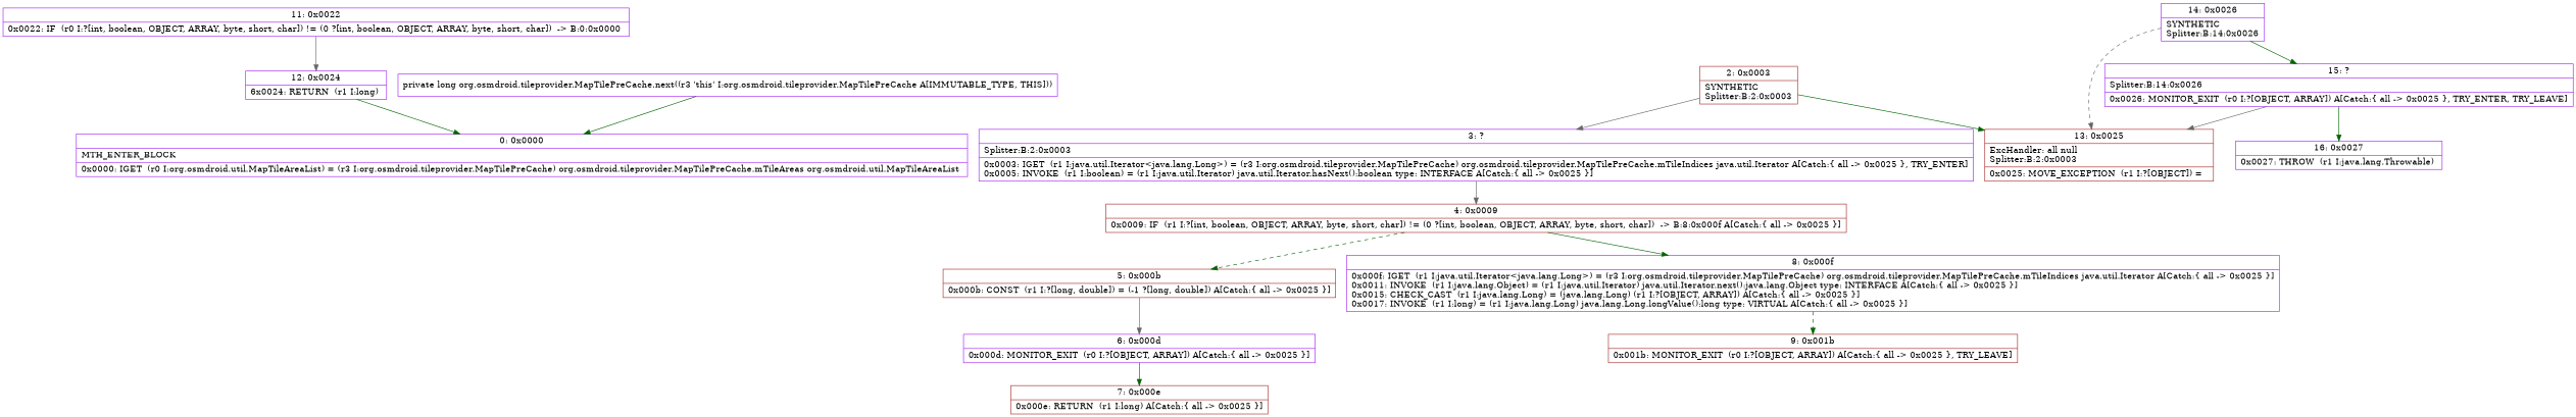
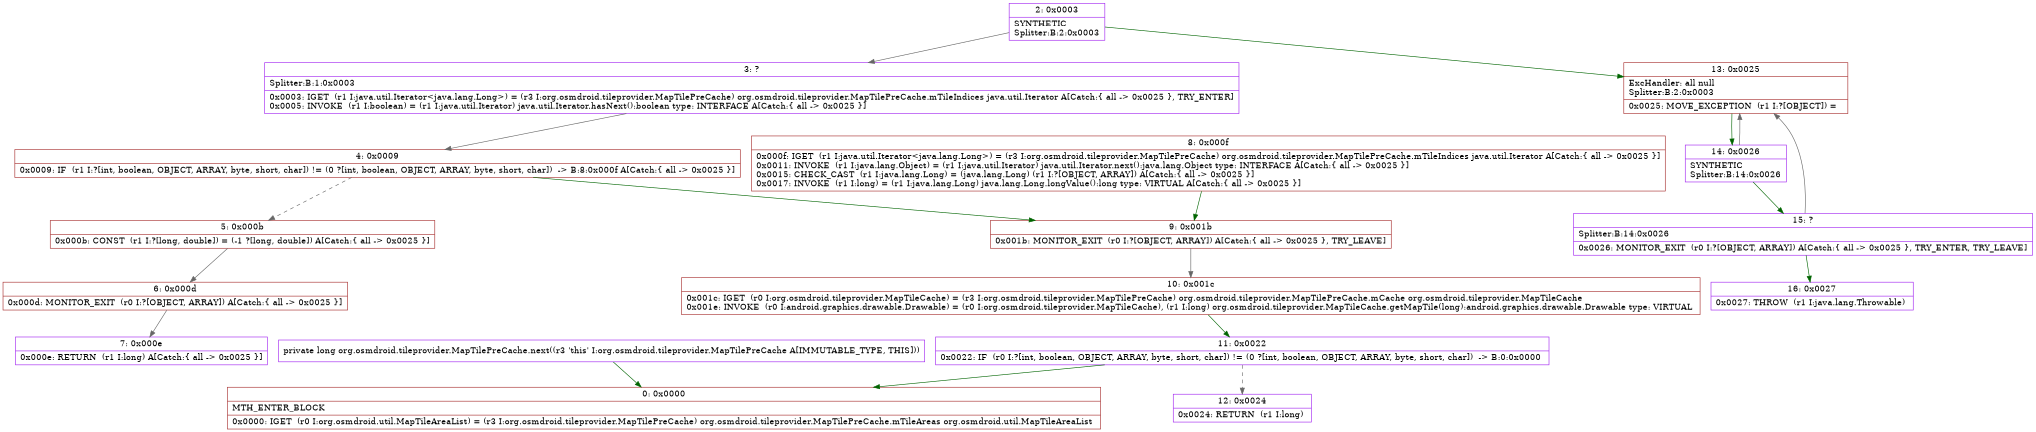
  digraph {
    node [color=purple shape=record]
    edge [color=darkgreen]
-   n1 [label="{0\:\ 0x0000|MTH_ENTER_BLOCK\l|0x0000: IGET  (r0 I:org.osmdroid.util.MapTileAreaList) = (r3 I:org.osmdroid.tileprovider.MapTilePreCache) org.osmdroid.tileprovider.MapTilePreCache.mTileAreas org.osmdroid.util.MapTileAreaList \l}"]
-   n2 [color=brown label="{2\:\ 0x0003|SYNTHETIC\lSplitter:B:2:0x0003\l}"]
-   n3 [label="{3\:\ ?|Splitter:B:2:0x0003\l|0x0003: IGET  (r1 I:java.util.Iterator\<java.lang.Long\>) = (r3 I:org.osmdroid.tileprovider.MapTilePreCache) org.osmdroid.tileprovider.MapTilePreCache.mTileIndices java.util.Iterator A[Catch:\{ all \-\> 0x0025 \}, TRY_ENTER]\l0x0005: INVOKE  (r1 I:boolean) = (r1 I:java.util.Iterator) java.util.Iterator.hasNext():boolean type: INTERFACE A[Catch:\{ all \-\> 0x0025 \}]\l}"]
+   n1 [color=brown label="{0\:\ 0x0000|MTH_ENTER_BLOCK\l|0x0000: IGET  (r0 I:org.osmdroid.util.MapTileAreaList) = (r3 I:org.osmdroid.tileprovider.MapTilePreCache) org.osmdroid.tileprovider.MapTilePreCache.mTileAreas org.osmdroid.util.MapTileAreaList \l}"]
+   n2 [label="{2\:\ 0x0003|SYNTHETIC\lSplitter:B:2:0x0003\l}"]
+   n3 [label="{3\:\ ?|Splitter:B:1:0x0003\l|0x0003: IGET  (r1 I:java.util.Iterator\<java.lang.Long\>) = (r3 I:org.osmdroid.tileprovider.MapTilePreCache) org.osmdroid.tileprovider.MapTilePreCache.mTileIndices java.util.Iterator A[Catch:\{ all \-\> 0x0025 \}, TRY_ENTER]\l0x0005: INVOKE  (r1 I:boolean) = (r1 I:java.util.Iterator) java.util.Iterator.hasNext():boolean type: INTERFACE A[Catch:\{ all \-\> 0x0025 \}]\l}"]
    n4 [color=brown label="{13\:\ 0x0025|ExcHandler: all null\lSplitter:B:2:0x0003\l|0x0025: MOVE_EXCEPTION  (r1 I:?[OBJECT]) =  \l}"]
    n5 [color=brown label="{4\:\ 0x0009|0x0009: IF  (r1 I:?[int, boolean, OBJECT, ARRAY, byte, short, char]) != (0 ?[int, boolean, OBJECT, ARRAY, byte, short, char])  \-\> B:8:0x000f A[Catch:\{ all \-\> 0x0025 \}]\l}"]
    n6 [label="{14\:\ 0x0026|SYNTHETIC\lSplitter:B:14:0x0026\l}"]
    n7 [color=brown label="{5\:\ 0x000b|0x000b: CONST  (r1 I:?[long, double]) = (\-1 ?[long, double]) A[Catch:\{ all \-\> 0x0025 \}]\l}"]
-   n8 [label="{8\:\ 0x000f|0x000f: IGET  (r1 I:java.util.Iterator\<java.lang.Long\>) = (r3 I:org.osmdroid.tileprovider.MapTilePreCache) org.osmdroid.tileprovider.MapTilePreCache.mTileIndices java.util.Iterator A[Catch:\{ all \-\> 0x0025 \}]\l0x0011: INVOKE  (r1 I:java.lang.Object) = (r1 I:java.util.Iterator) java.util.Iterator.next():java.lang.Object type: INTERFACE A[Catch:\{ all \-\> 0x0025 \}]\l0x0015: CHECK_CAST  (r1 I:java.lang.Long) = (java.lang.Long) (r1 I:?[OBJECT, ARRAY]) A[Catch:\{ all \-\> 0x0025 \}]\l0x0017: INVOKE  (r1 I:long) = (r1 I:java.lang.Long) java.lang.Long.longValue():long type: VIRTUAL A[Catch:\{ all \-\> 0x0025 \}]\l}"]
-   n9 [label="{6\:\ 0x000d|0x000d: MONITOR_EXIT  (r0 I:?[OBJECT, ARRAY]) A[Catch:\{ all \-\> 0x0025 \}]\l}"]
+   n8 [color=brown label="{8\:\ 0x000f|0x000f: IGET  (r1 I:java.util.Iterator\<java.lang.Long\>) = (r3 I:org.osmdroid.tileprovider.MapTilePreCache) org.osmdroid.tileprovider.MapTilePreCache.mTileIndices java.util.Iterator A[Catch:\{ all \-\> 0x0025 \}]\l0x0011: INVOKE  (r1 I:java.lang.Object) = (r1 I:java.util.Iterator) java.util.Iterator.next():java.lang.Object type: INTERFACE A[Catch:\{ all \-\> 0x0025 \}]\l0x0015: CHECK_CAST  (r1 I:java.lang.Long) = (java.lang.Long) (r1 I:?[OBJECT, ARRAY]) A[Catch:\{ all \-\> 0x0025 \}]\l0x0017: INVOKE  (r1 I:long) = (r1 I:java.lang.Long) java.lang.Long.longValue():long type: VIRTUAL A[Catch:\{ all \-\> 0x0025 \}]\l}"]
+   n9 [color=brown label="{6\:\ 0x000d|0x000d: MONITOR_EXIT  (r0 I:?[OBJECT, ARRAY]) A[Catch:\{ all \-\> 0x0025 \}]\l}"]
    n10 [color=brown label="{9\:\ 0x001b|0x001b: MONITOR_EXIT  (r0 I:?[OBJECT, ARRAY]) A[Catch:\{ all \-\> 0x0025 \}, TRY_LEAVE]\l}"]
-   n11 [color=brown label="{7\:\ 0x000e|0x000e: RETURN  (r1 I:long) A[Catch:\{ all \-\> 0x0025 \}]\l}"]
+   n11 [label="{7\:\ 0x000e|0x000e: RETURN  (r1 I:long) A[Catch:\{ all \-\> 0x0025 \}]\l}"]
+   n12 [color=brown label="{10\:\ 0x001c|0x001c: IGET  (r0 I:org.osmdroid.tileprovider.MapTileCache) = (r3 I:org.osmdroid.tileprovider.MapTilePreCache) org.osmdroid.tileprovider.MapTilePreCache.mCache org.osmdroid.tileprovider.MapTileCache \l0x001e: INVOKE  (r0 I:android.graphics.drawable.Drawable) = (r0 I:org.osmdroid.tileprovider.MapTileCache), (r1 I:long) org.osmdroid.tileprovider.MapTileCache.getMapTile(long):android.graphics.drawable.Drawable type: VIRTUAL \l}"]
    n13 [label="{11\:\ 0x0022|0x0022: IF  (r0 I:?[int, boolean, OBJECT, ARRAY, byte, short, char]) != (0 ?[int, boolean, OBJECT, ARRAY, byte, short, char])  \-\> B:0:0x0000 \l}"]
-   n14 [label="{12\:\ 0x0024|6x0024: RETURN  (r1 I:long) \l}"]
+   n14 [label="{12\:\ 0x0024|0x0024: RETURN  (r1 I:long) \l}"]
    n15 [label="{15\:\ ?|Splitter:B:14:0x0026\l|0x0026: MONITOR_EXIT  (r0 I:?[OBJECT, ARRAY]) A[Catch:\{ all \-\> 0x0025 \}, TRY_ENTER, TRY_LEAVE]\l}"]
    n16 [label="{16\:\ 0x0027|0x0027: THROW  (r1 I:java.lang.Throwable) \l}"]
    n17 [label="{private long org.osmdroid.tileprovider.MapTilePreCache.next((r3 'this' I:org.osmdroid.tileprovider.MapTilePreCache A[IMMUTABLE_TYPE, THIS])) }"]
    n2 -> n3 [color=gray40]
    n2 -> n4
    n3 -> n5 [color=gray40]
-   n5 -> n7 [style=dashed]
-   n5 -> n8
-   n6 -> n4 [color=gray40 style=dashed]
+   n4 -> n6
+   n5 -> n7 [color=gray40 style=dashed]
+   n5 -> n10
+   n6 -> n4 [color=gray40]
    n6 -> n15
    n7 -> n9 [color=gray40]
-   n8 -> n10 [style=dashed]
-   n9 -> n11
-   n14 -> n1
-   n13 -> n14 [color=gray40 style=solid]
+   n8 -> n10
+   n9 -> n11 [color=gray40]
+   n10 -> n12 [color=gray40]
+   n12 -> n13
+   n13 -> n1
+   n13 -> n14 [color=gray40 style=dashed]
    n15 -> n4 [color=gray40]
    n15 -> n16
    n17 -> n1
  }
